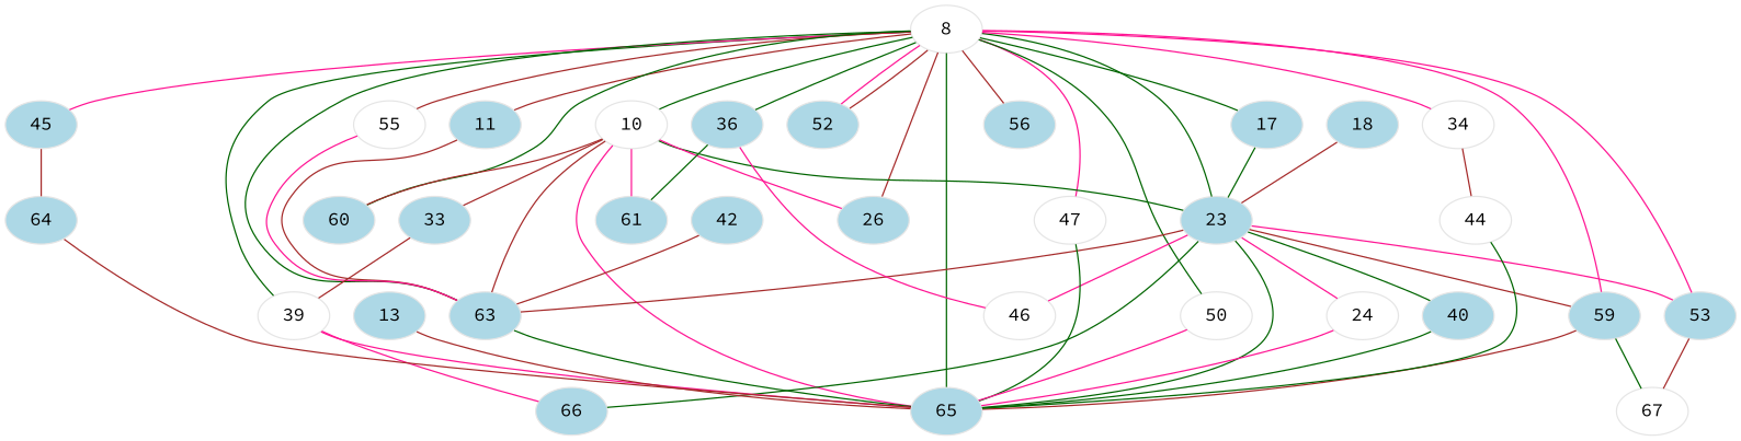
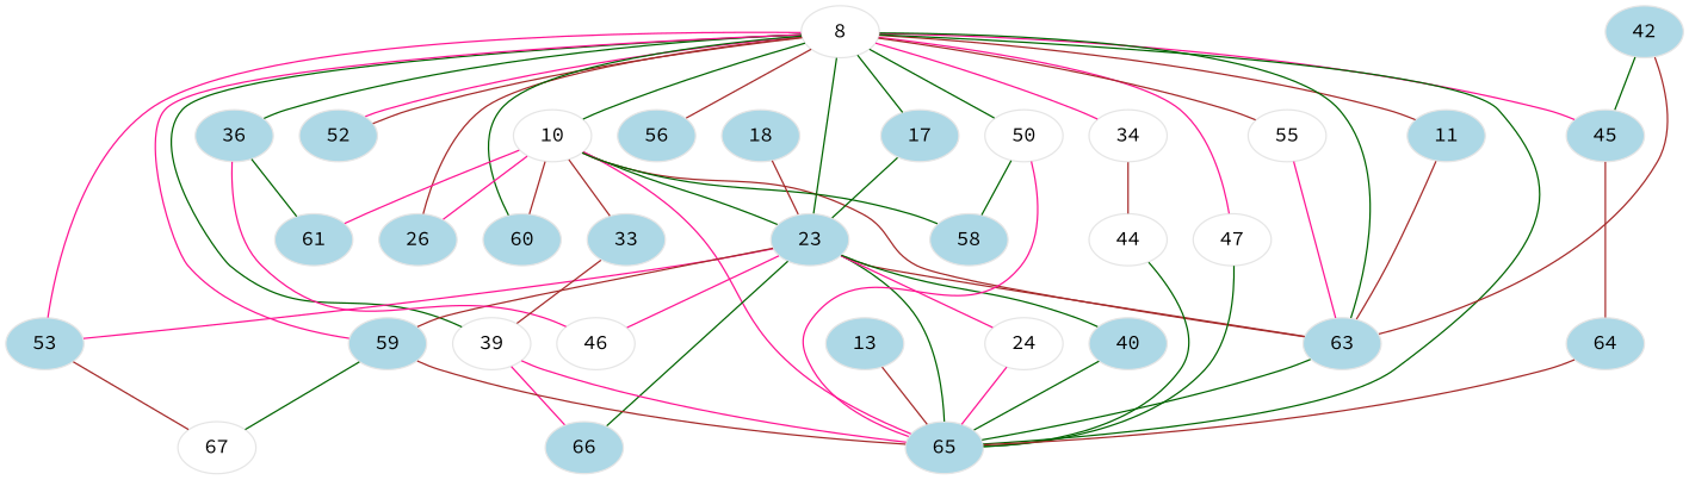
  graph {
    fontname="Source Code Pro"
    node [color=gray90 fillcolor=lightblue fontname="Source Code Pro" style=filled]
    edge [color=darkgreen fontname="Source Code Pro"]
    8 [fillcolor=white super="+3+7"]
    10 [fillcolor=white super="+1"]
    11
    17 [super="+12"]
    23 [super="+6"]
    26
    34 [fillcolor=white]
    36 [super="+32+31+15"]
    39 [fillcolor=white super="+27"]
    45 [super="+22"]
    47 [fillcolor=white]
    50 [fillcolor=white super="+48"]
    52
    53 [super="+49"]
    55 [fillcolor=white super="+38"]
    56
    59 [super="+54"]
    60
    63 [super="+51"]
    65 [super="+35+41+62+9"]
    33
+   58
    61
    24 [fillcolor=white]
    40
    46 [fillcolor=white]
    66
    44 [fillcolor=white]
    64
    67 [fillcolor=white]
    13
    18
    42
    8 -- 10 [weight=8]
    8 -- 11 [color=brown weight=2]
    8 -- 17
    8 -- 23 [weight=9]
    8 -- 26 [color=brown]
    8 -- 34 [color=deeppink weight=2]
    8 -- 36 [weight=4]
    8 -- 39 [weight=2]
    8 -- 45 [color=deeppink weight=3]
    8 -- 47 [color=deeppink]
    8 -- 50
    8 -- 52 [color=deeppink]
    8 -- 52 [color=brown]
    8 -- 53 [color=deeppink weight=3]
    8 -- 55 [color=brown weight=2]
    8 -- 56 [color=brown weight=2]
    8 -- 59 [color=deeppink]
    8 -- 60
    8 -- 63 [weight=2]
    8 -- 65 [weight=10]
    10 -- 23 [weight=4]
    10 -- 26 [color=deeppink]
    10 -- 60 [color=brown]
    10 -- 63 [color=brown]
    10 -- 65 [color=deeppink weight=5]
    10 -- 33 [color=brown]
+   10 -- 58
    10 -- 61 [color=deeppink]
    11 -- 63 [color=brown]
    17 -- 23 [weight=2]
    23 -- 53 [color=deeppink]
    23 -- 59 [color=brown]
    23 -- 63 [color=brown weight=2]
    23 -- 65 [weight=7]
    23 -- 24 [color=deeppink weight=2]
    23 -- 40
    23 -- 46 [color=deeppink]
    23 -- 66
    34 -- 44 [color=brown]
    36 -- 61
    36 -- 46 [color=deeppink]
    39 -- 65 [color=deeppink weight=2]
    39 -- 66 [color=deeppink]
    45 -- 64 [color=brown]
    47 -- 65
    50 -- 65 [color=deeppink weight=2]
+   50 -- 58
    53 -- 67 [color=brown]
    55 -- 63 [color=deeppink]
    59 -- 65 [color=brown weight=2]
    59 -- 67
    63 -- 65 [weight=2]
    33 -- 39 [color=brown]
    24 -- 65 [color=deeppink]
    40 -- 65
    44 -- 65
    64 -- 65 [color=brown]
    13 -- 65 [color=brown weight=3]
    18 -- 23 [color=brown weight=2]
+   42 -- 45
    42 -- 63 [color=brown]
  }
